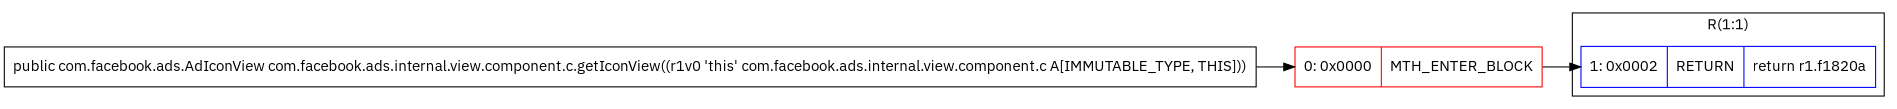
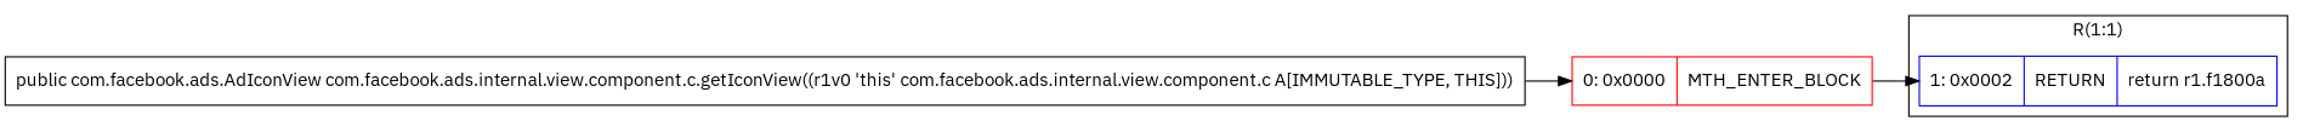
  digraph {
    rankdir=LR
    fontname="IBM Plex Sans"
    node [shape=record fontname="IBM Plex Sans"]
    edge [fontname="IBM Plex Sans"]
-   n1 [color=blue label="{1\:\ 0x0002|RETURN\l|return r1.f1820a\l}"]
+   n1 [color=blue label="{1\:\ 0x0002|RETURN\l|return r1.f1800a\l}"]
    n2 [color=red label="{0\:\ 0x0000|MTH_ENTER_BLOCK\l}"]
    n3 [label="{public com.facebook.ads.AdIconView com.facebook.ads.internal.view.component.c.getIconView((r1v0 'this' com.facebook.ads.internal.view.component.c A[IMMUTABLE_TYPE, THIS])) }"]
    subgraph cluster_1 {
      label="R(1:1)"
      n1
    }
    n2 -> n1
    n3 -> n2
  }
